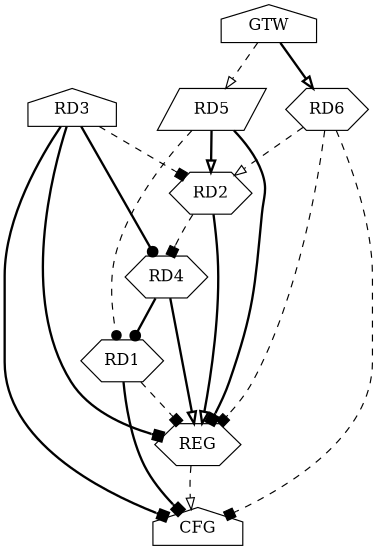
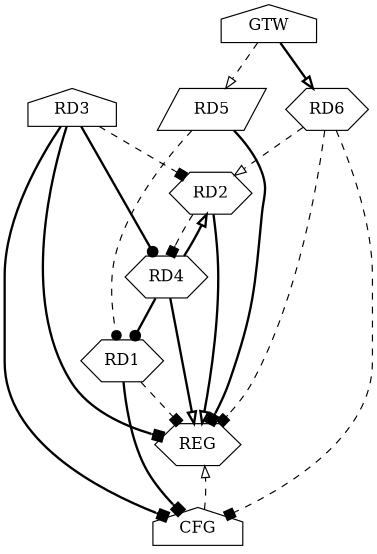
  strict digraph {
    node [shape=hexagon]
    edge [arrowhead=box style=bold]
    n1 [label=RD1]
    n2 [label=REG]
    n3 [label=CFG shape=house]
    n4 [label=RD2]
    n5 [label=RD4]
    n6 [label=RD3 shape=house]
    n7 [label=RD5 shape=parallelogram]
    n8 [label=RD6]
    n9 [label=GTW shape=house]
    n1 -> n2 [style=dashed]
    n1 -> n3
-   n2 -> n3 [arrowhead=onormal style=dashed]
+   n3 -> n2 [arrowhead=onormal style=dashed]
    n4 -> n2 [arrowhead=onormal]
    n4 -> n5 [style=dashed]
    n5 -> n1 [arrowhead=dot]
    n5 -> n2 [arrowhead=onormal]
-   n7 -> n4 [arrowhead=onormal]
+   n5 -> n4 [arrowhead=onormal]
    n6 -> n2
    n6 -> n3
    n6 -> n4 [style=dashed]
    n6 -> n5 [arrowhead=dot]
    n7 -> n1 [arrowhead=dot style=dashed]
    n7 -> n2
    n8 -> n2 [style=dashed]
    n8 -> n3 [style=dashed]
    n8 -> n4 [arrowhead=onormal style=dashed]
    n9 -> n7 [arrowhead=onormal style=dashed]
    n9 -> n8 [arrowhead=onormal]
  }
